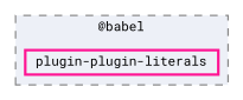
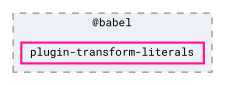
  digraph {
    compound=true
    fontname="Roboto Mono"
-   n1 [color=deeppink fillcolor="#edf0f7" fontname="Roboto Mono" fontsize=10 height=0.2 label="plugin-plugin-literals" shape=box style="filled,bold" width=0.4]
+   n1 [color=deeppink fillcolor="#edf0f7" fontname="Roboto Mono" fontsize=10 height=0.2 label="plugin-transform-literals" shape=box style="filled,bold" width=0.4]
    subgraph cluster_1 {
      bgcolor="#edf0f7"
      fontsize=10
      label="@babel"
      pencolor=grey50
      style="filled,dashed"
      n1
    }
  }
